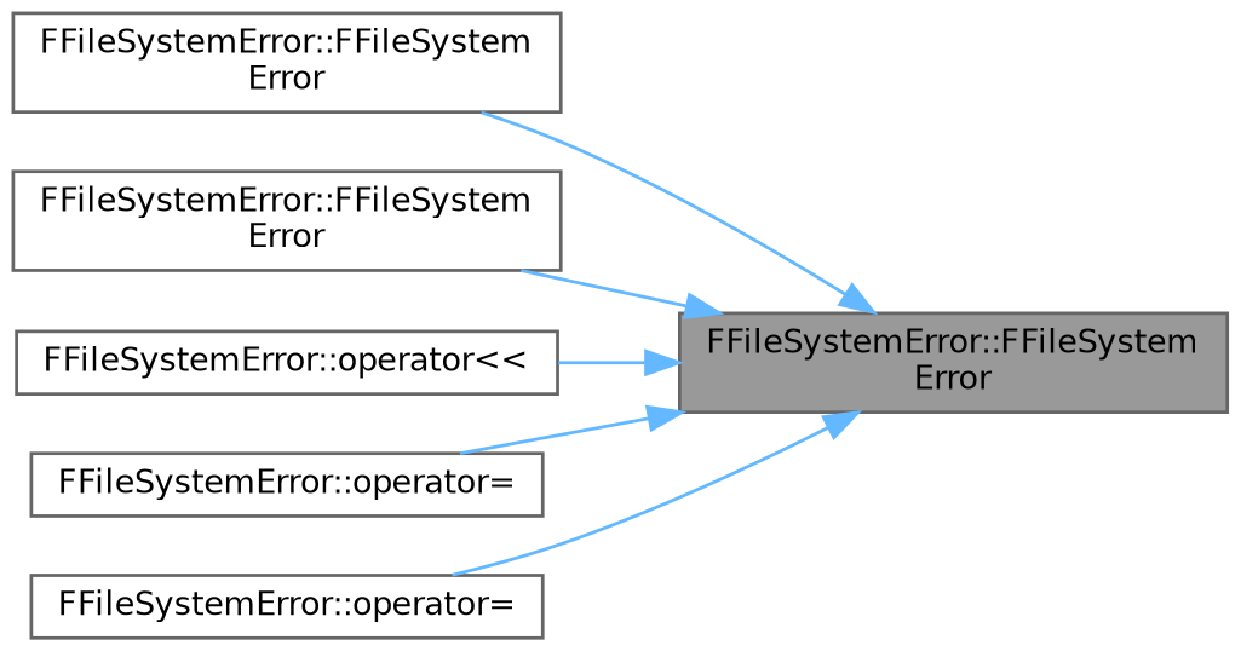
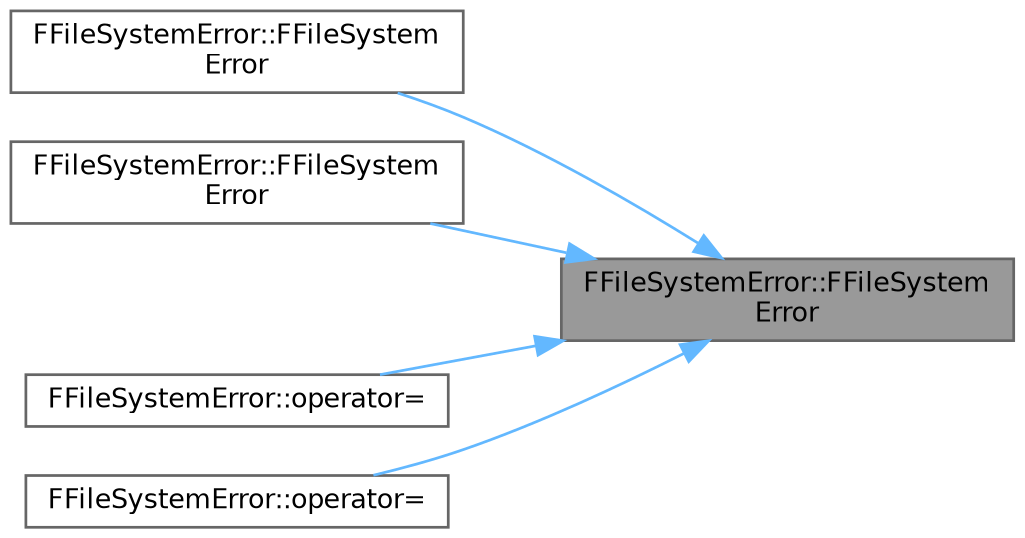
  digraph {
    rankdir=RL
    node [color=grey40 fillcolor=white fontname=Helvetica fontsize=10 shape=box style=filled]
    edge [color=steelblue1 dir=back fontname=Helvetica fontsize=10 labelfontname=Helvetica labelfontsize=10 style=solid]
    n1 [color=gray40 fillcolor=grey60 fontcolor=black height=0.2 label="FFileSystemError::FFileSystem\lError" width=0.4]
    n2 [height=0.2 label="FFileSystemError::FFileSystem\lError" width=0.4]
    n3 [height=0.2 label="FFileSystemError::FFileSystem\lError" width=0.4]
-   n4 [height=0.2 label="FFileSystemError::operator\<\<" width=0.4]
    n5 [height=0.2 label="FFileSystemError::operator=" width=0.4]
    n6 [height=0.2 label="FFileSystemError::operator=" width=0.4]
    n1 -> n2
    n1 -> n3
-   n1 -> n4
    n1 -> n5
    n1 -> n6
  }
